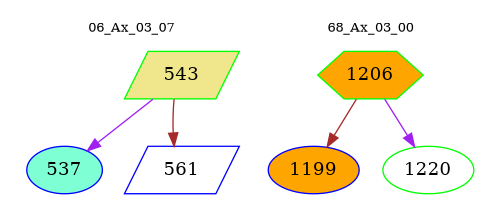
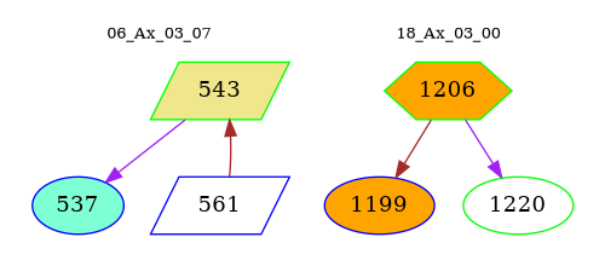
  digraph {
    node [color=green fillcolor=white shape=ellipse style=filled]
    edge [color=purple]
    n1 [fillcolor=khaki label=543 shape=parallelogram]
    n2 [color=blue fillcolor=aquamarine label=537]
    n3 [color=blue label=561 shape=parallelogram]
    n4 [fillcolor=orange label=1206 shape=hexagon]
    n5 [color=blue fillcolor=orange label=1199]
    n6 [label=1220]
    subgraph cluster_1 {
      color=white
      fontsize=10
      label="06_Ax_03_07"
      n1
      n2
      n3
    }
    subgraph cluster_2 {
      color=white
      fontsize=10
-     label="68_Ax_03_00"
+     label="18_Ax_03_00"
      n4
      n5
      n6
    }
    n1 -> n2
-   n1 -> n3 [color=brown]
+   n3 -> n1 [color=brown]
    n4 -> n5 [color=brown]
    n4 -> n6
  }
